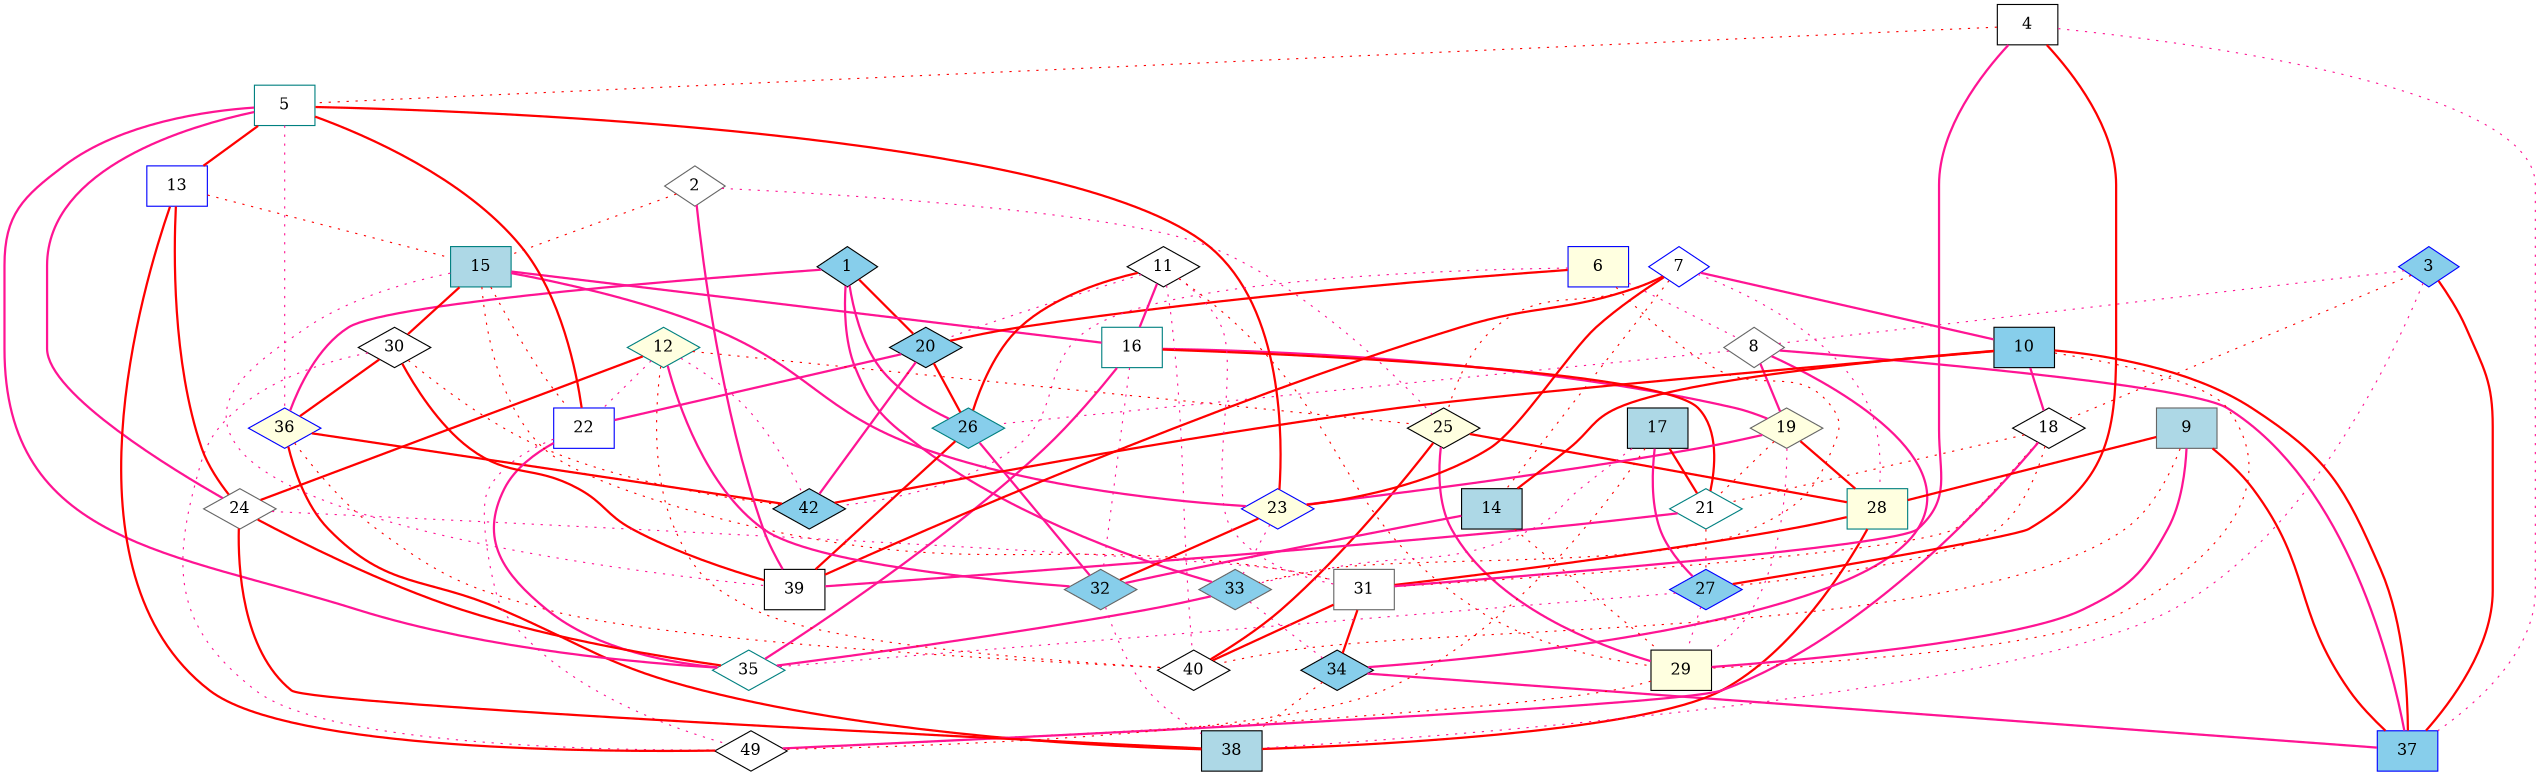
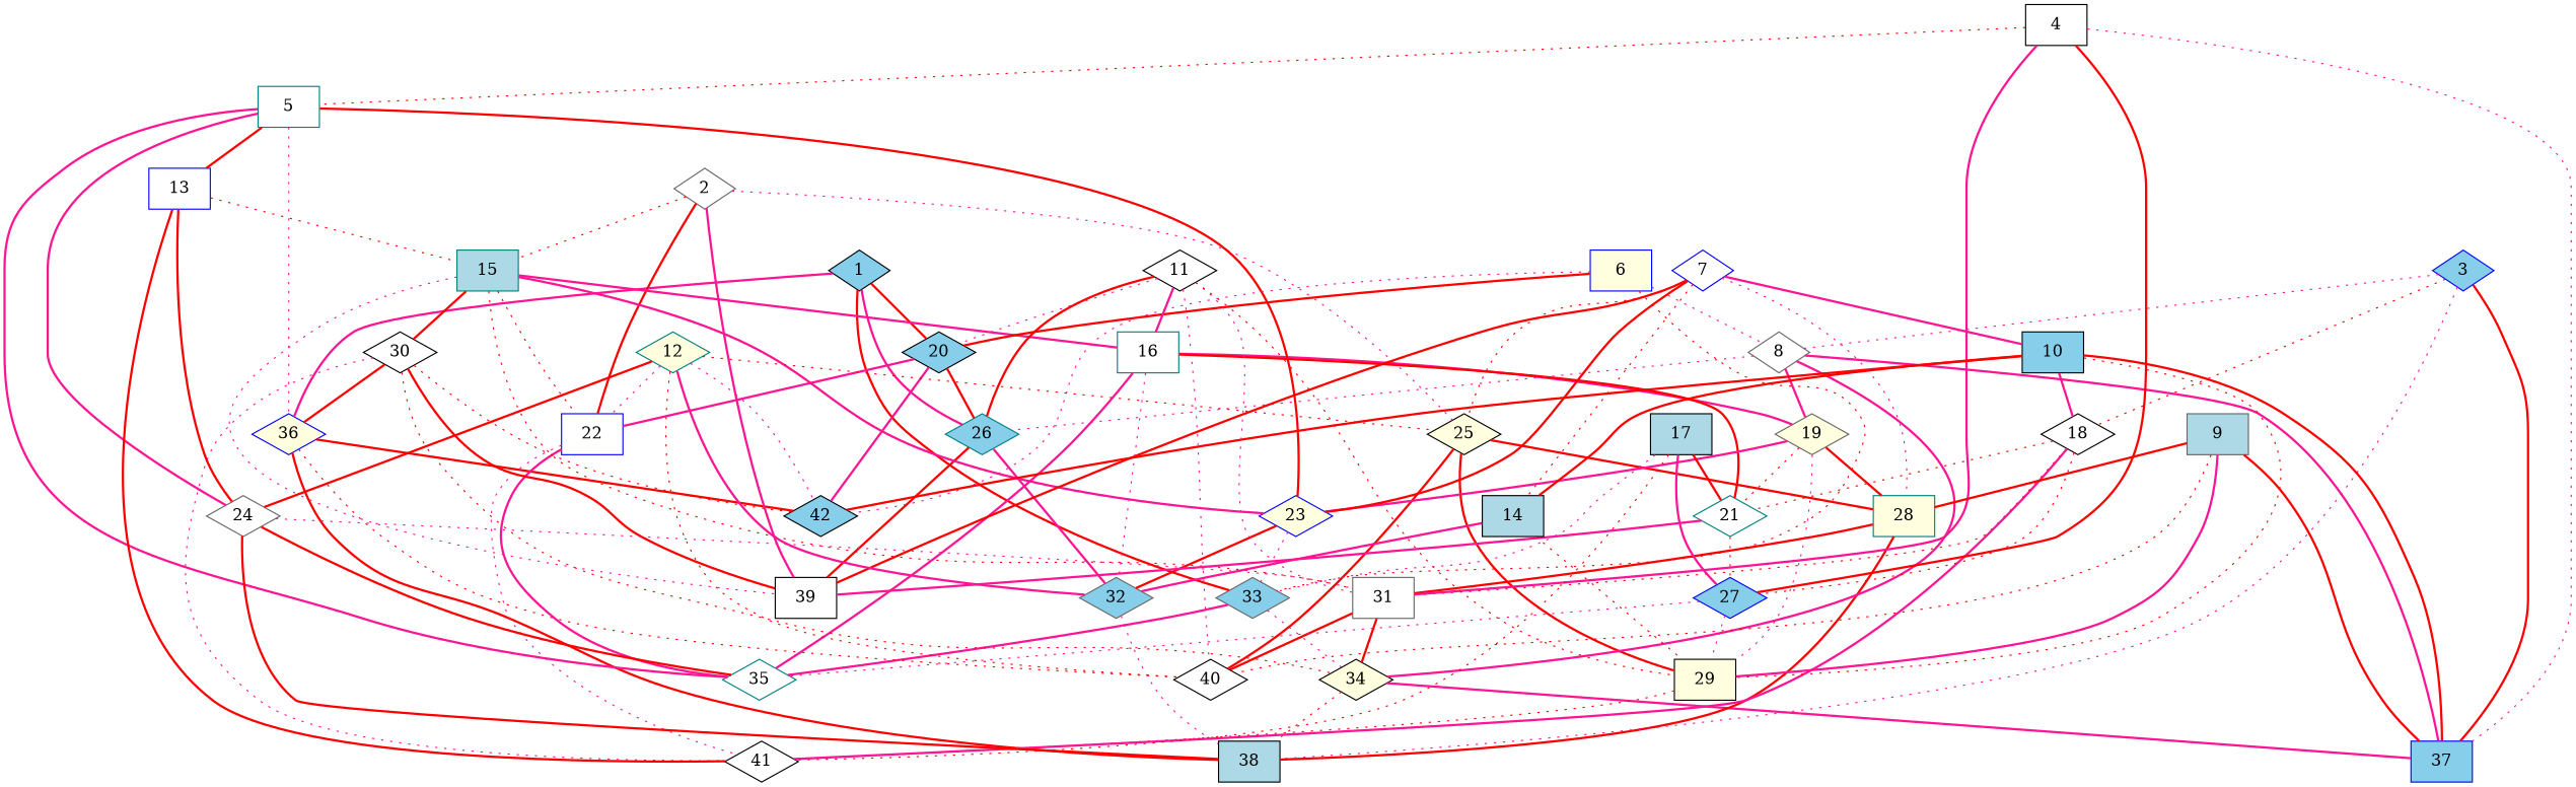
  graph {
    node [color=black fillcolor=white shape=diamond style=filled]
    edge [color=red style=bold weight=1.0]
    1 [fillcolor=skyblue]
    20 [fillcolor=skyblue]
    26 [color=teal fillcolor=skyblue]
    33 [color=gray40 fillcolor=skyblue]
    36 [color=blue fillcolor=lightyellow]
    22 [color=blue shape=box]
    42 [fillcolor=skyblue]
    39 [shape=box]
    32 [color=gray40 fillcolor=skyblue]
    35 [color=teal]
-   34 [fillcolor=skyblue]
+   34 [fillcolor=lightyellow]
    38 [fillcolor=lightblue shape=box]
    40
    2 [color=gray40]
    15 [color=teal fillcolor=lightblue shape=box]
    25 [fillcolor=lightyellow]
    31 [color=gray40 shape=box]
    23 [color=blue fillcolor=lightyellow]
    16 [color=teal shape=box]
    30
-   41 [label=49]
+   41
    28 [color=teal fillcolor=lightyellow shape=box]
    29 [fillcolor=lightyellow shape=box]
    3 [color=blue fillcolor=skyblue]
    8 [color=gray40]
    18
    37 [color=blue fillcolor=skyblue shape=box]
    19 [color=gray40 fillcolor=lightyellow]
    27 [color=blue fillcolor=skyblue]
    21 [color=teal]
    4 [shape=box]
    5 [color=teal shape=box]
    13 [color=blue shape=box]
    24 [color=gray40]
    6 [color=blue fillcolor=lightyellow shape=box]
    7 [color=blue]
    10 [fillcolor=skyblue shape=box]
    14 [fillcolor=lightblue shape=box]
    9 [color=gray40 fillcolor=lightblue shape=box]
    11
    12 [color=teal fillcolor=lightyellow]
    17 [fillcolor=lightblue shape=box]
    1 -- 20
    1 -- 26 [color=deeppink]
-   1 -- 33 [color=deeppink]
+   1 -- 33
    1 -- 36 [color=deeppink]
    20 -- 26
    20 -- 22 [color=deeppink]
    20 -- 42 [color=deeppink]
    26 -- 39
    26 -- 32 [color=deeppink]
    33 -- 35 [color=deeppink]
    33 -- 34 [color=deeppink style=dotted]
    36 -- 42
    36 -- 38
    36 -- 40 [style=dotted]
    22 -- 35 [color=deeppink]
    22 -- 41 [color=deeppink style=dotted]
    32 -- 38 [color=deeppink style=dotted]
    34 -- 38 [style=dotted]
    34 -- 37 [color=deeppink]
-   5 -- 22
+   2 -- 22
    2 -- 39 [color=deeppink]
    2 -- 15 [style=dotted]
    2 -- 25 [color=deeppink style=dotted]
    15 -- 22 [style=dotted]
    15 -- 39 [color=deeppink style=dotted]
    15 -- 31 [style=dotted]
    15 -- 23 [color=deeppink]
    15 -- 16 [color=deeppink]
    15 -- 30
    25 -- 40
    25 -- 28
-   25 -- 29 [color=deeppink]
+   25 -- 29
    31 -- 34
    31 -- 40
    23 -- 33 [color=deeppink style=dotted]
    23 -- 32
    16 -- 32 [color=deeppink style=dotted]
    16 -- 35 [color=deeppink]
    16 -- 19 [color=deeppink]
    16 -- 21
    30 -- 36
    30 -- 42 [style=dotted]
    30 -- 39
+   30 -- 34 [style=dotted]
    30 -- 41 [color=deeppink style=dotted]
    28 -- 38
    28 -- 31
    29 -- 41 [style=dotted]
    3 -- 38 [color=deeppink style=dotted]
    3 -- 8 [color=deeppink style=dotted]
    3 -- 18 [style=dotted]
    3 -- 37
    8 -- 26 [color=deeppink style=dotted]
    8 -- 34 [color=deeppink]
    8 -- 37 [color=deeppink]
    8 -- 19 [color=deeppink]
    18 -- 31 [style=dotted]
    18 -- 41 [color=deeppink]
    18 -- 27 [style=dotted]
    18 -- 21 [style=dotted]
    19 -- 23 [color=deeppink]
    19 -- 28
    19 -- 29 [color=deeppink style=dotted]
    19 -- 21 [style=dotted]
    27 -- 35 [color=deeppink style=dotted]
    27 -- 29 [color=deeppink style=dotted]
    21 -- 39 [color=deeppink]
    21 -- 27 [style=dotted]
    4 -- 31 [color=deeppink]
    4 -- 37 [color=deeppink style=dotted]
    4 -- 27
    4 -- 5 [style=dotted]
    5 -- 36 [color=deeppink style=dotted]
    5 -- 35 [color=deeppink]
    5 -- 23
    5 -- 13
    5 -- 24 [color=deeppink]
    13 -- 15 [style=dotted]
    13 -- 41
    13 -- 24
    24 -- 35
    24 -- 38
    24 -- 31 [color=deeppink style=dotted]
    6 -- 20
    6 -- 33 [style=dotted]
    6 -- 42 [color=deeppink style=dotted]
    6 -- 8 [color=deeppink style=dotted weight=3.0]
    7 -- 39
    7 -- 25 [style=dotted]
    7 -- 23
    7 -- 28 [color=deeppink style=dotted]
    7 -- 10 [color=deeppink]
    7 -- 14 [style=dotted]
    10 -- 42
    10 -- 29 [style=dotted]
    10 -- 18 [color=deeppink]
    10 -- 37
    10 -- 14
    14 -- 32 [color=deeppink]
    14 -- 29 [style=dotted]
    9 -- 40 [style=dotted]
    9 -- 28
    9 -- 29 [color=deeppink]
    9 -- 37
    11 -- 20 [color=deeppink style=dotted]
    11 -- 26
    11 -- 40 [color=deeppink style=dotted]
    11 -- 31 [color=deeppink style=dotted]
    11 -- 16 [color=deeppink]
    11 -- 29 [style=dotted]
    12 -- 22 [color=deeppink style=dotted]
    12 -- 42 [color=deeppink style=dotted]
    12 -- 32 [color=deeppink]
    12 -- 40 [style=dotted]
    12 -- 25 [style=dotted]
    12 -- 24
    17 -- 33 [color=deeppink style=dotted]
    17 -- 41 [style=dotted]
    17 -- 27 [color=deeppink]
    17 -- 21
  }
